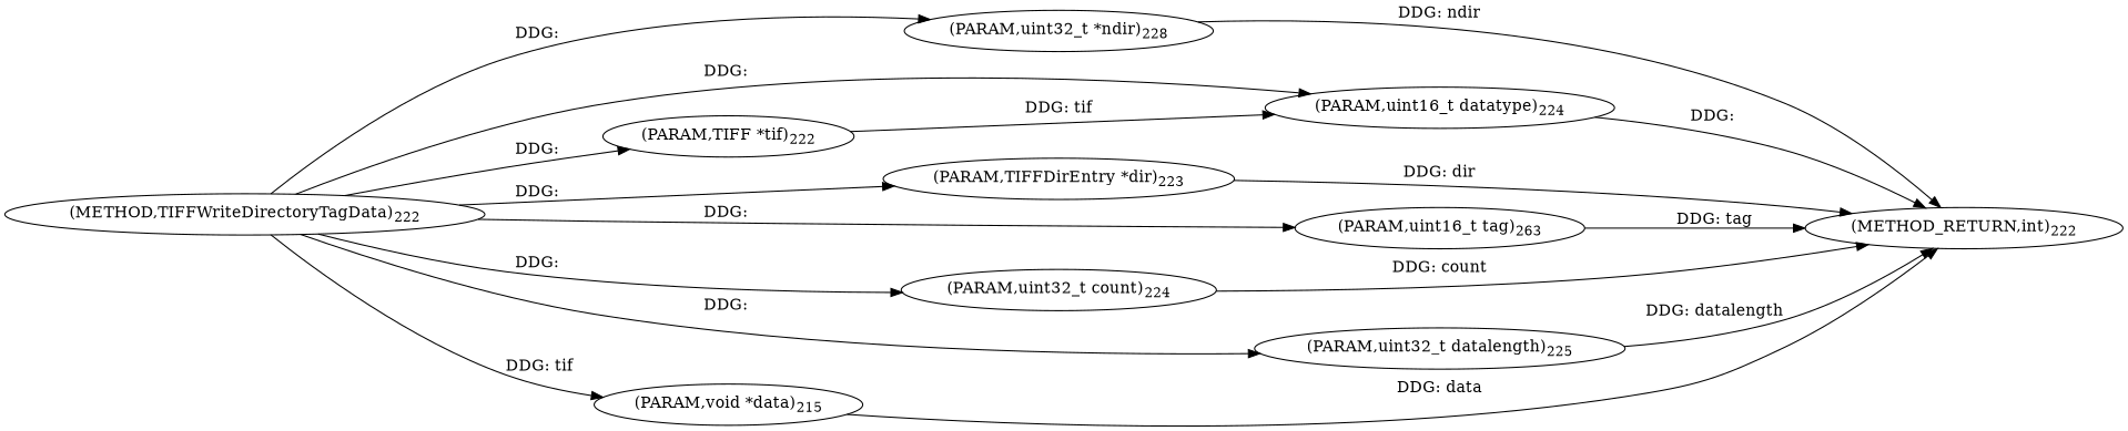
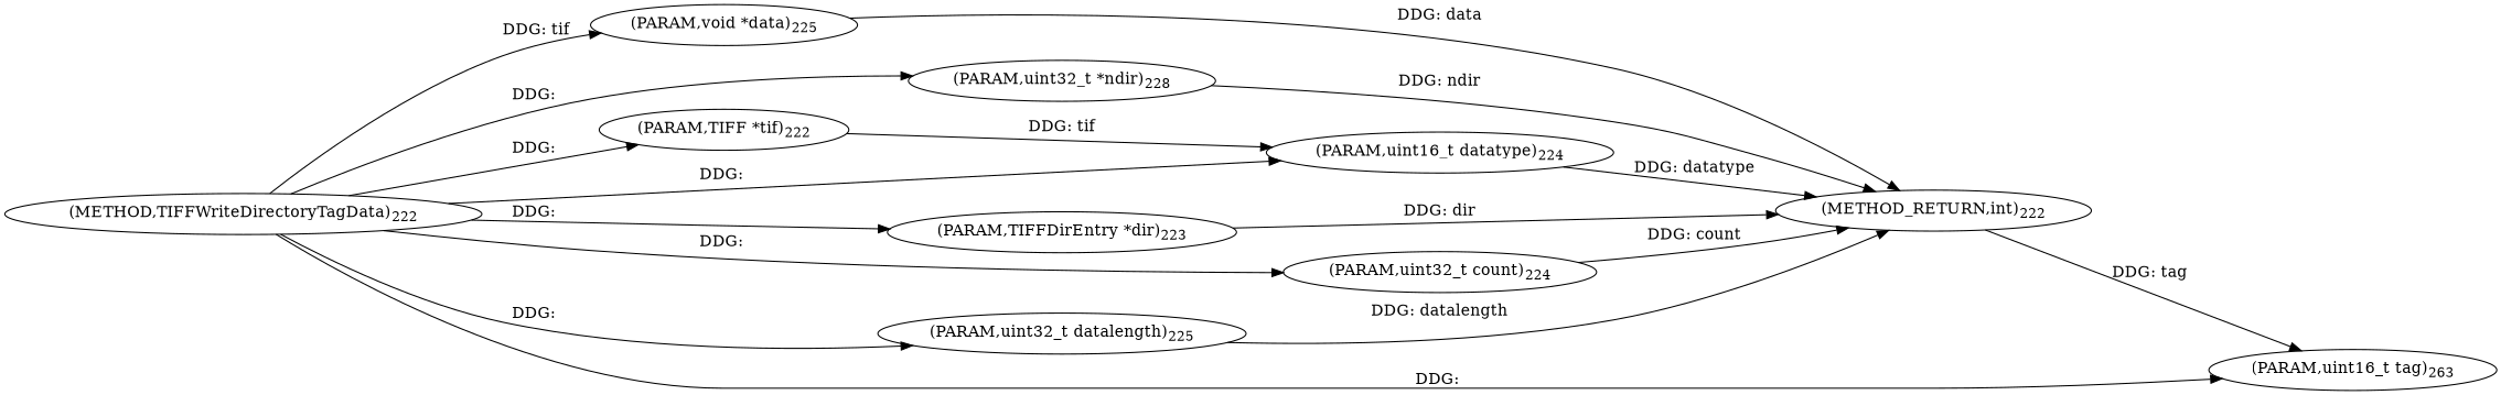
  digraph {
    rankdir=LR
    n1 [label=<(METHOD,TIFFWriteDirectoryTagData)<SUB>222</SUB>>]
    n2 [label=<(PARAM,TIFF *tif)<SUB>222</SUB>>]
    n3 [label=<(PARAM,uint32_t *ndir)<SUB>228</SUB>>]
    n4 [label=<(PARAM,TIFFDirEntry *dir)<SUB>223</SUB>>]
    n5 [label=<(PARAM,uint16_t tag)<SUB>263</SUB>>]
    n6 [label=<(PARAM,uint16_t datatype)<SUB>224</SUB>>]
    n7 [label=<(PARAM,uint32_t count)<SUB>224</SUB>>]
    n8 [label=<(PARAM,uint32_t datalength)<SUB>225</SUB>>]
-   n9 [label=<(PARAM,void *data)<SUB>215</SUB>>]
+   n9 [label=<(PARAM,void *data)<SUB>225</SUB>>]
    n10 [label=<(METHOD_RETURN,int)<SUB>222</SUB>>]
    n1 -> n2 [label="DDG: "]
    n1 -> n3 [label="DDG: "]
    n1 -> n4 [label="DDG: "]
    n1 -> n5 [label="DDG: "]
    n1 -> n6 [label="DDG: "]
    n1 -> n7 [label="DDG: "]
    n1 -> n8 [label="DDG: "]
    n1 -> n9 [label="DDG: tif"]
    n2 -> n6 [label="DDG: tif"]
    n3 -> n10 [label="DDG: ndir"]
    n4 -> n10 [label="DDG: dir"]
-   n5 -> n10 [label="DDG: tag"]
-   n6 -> n10 [label="DDG: "]
+   n10 -> n5 [label="DDG: tag"]
+   n6 -> n10 [label="DDG: datatype"]
    n7 -> n10 [label="DDG: count"]
    n8 -> n10 [label="DDG: datalength"]
    n9 -> n10 [label="DDG: data"]
  }
